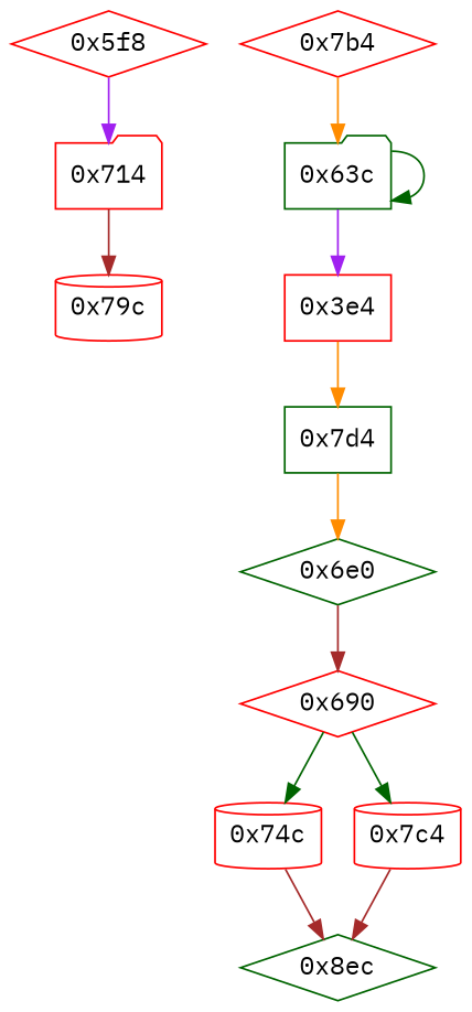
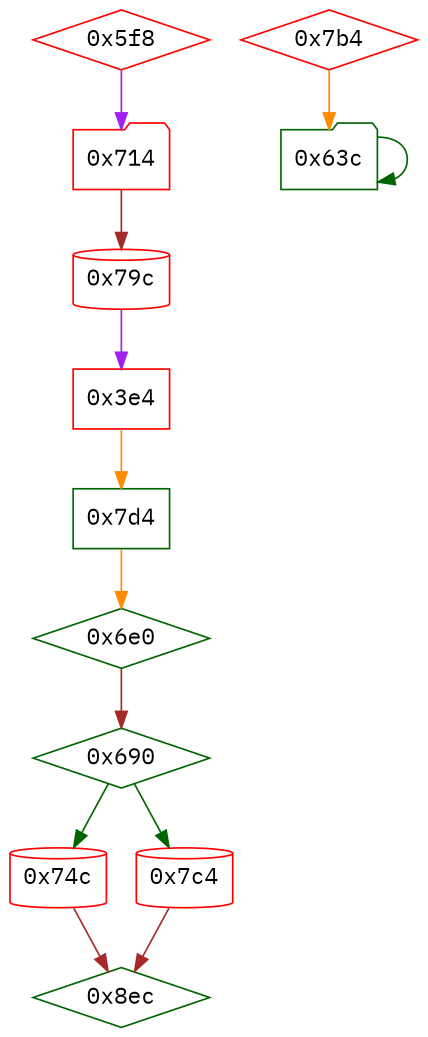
  digraph {
    fontname="IBM Plex Mono"
    node [color=red fontname="IBM Plex Mono" opcode="[u'mov', u'bl', u'ldr', u'b']" shape=diamond]
    edge [color=brown fontname="IBM Plex Mono"]
    "0x714" [opcode="[u'str', u'ldr', u'b']" shape=folder]
    "0x79c" [opcode="[u'ldr', u'mov', u'ldr', u'ldrb', u'strb', u'b']" shape=cylinder]
    n3 [label="0x3e4" opcode="[u'ldr', u'b']" shape=box]
    "0x7d4" [color=darkgreen opcode="[u'ldrb', u'str', u'ldr', u'b']" shape=box]
    "0x6e0" [color=darkgreen opcode="[u'ldr', u'cmp', u'mov', u'mov', u'strb', u'ldr', u'b']"]
-   "0x690" [opcode="[u'ldrb', u'ldr', u'ldr', u'cmp', u'mov', u'b']"]
+   "0x690" [color=darkgreen opcode="[u'ldrb', u'ldr', u'ldr', u'cmp', u'mov', u'b']"]
    "0x74c" [shape=cylinder]
    "0x7c4" [shape=cylinder]
    n9 [color=darkgreen label="0x8ec" opcode="[u'mov', u'sub', u'pop']"]
    "0x63c" [color=darkgreen opcode="[u'ldr', u'cmp', u'mov', u'mov']" shape=folder]
    "0x7b4"
    "0x5f8" [opcode="[u'push', u'add', u'sub', u'cmp', u'ldr', u'ldr', u'ldr', u'add', u'ldr', u'ldr', u'add', u'ldr', u'mov', u'add', u'ldr', u'add', u'b']"]
    "0x714" -> "0x79c"
-   "0x63c" -> n3 [color=purple]
+   "0x79c" -> n3 [color=purple]
    n3 -> "0x7d4" [color=darkorange]
    "0x7d4" -> "0x6e0" [color=darkorange]
    "0x6e0" -> "0x690"
    "0x690" -> "0x74c" [color=darkgreen]
    "0x690" -> "0x7c4" [color=darkgreen]
    "0x74c" -> n9
    "0x7c4" -> n9
    "0x63c" -> "0x63c" [color=darkgreen]
    "0x7b4" -> "0x63c" [color=darkorange]
    "0x5f8" -> "0x714" [color=purple]
  }
